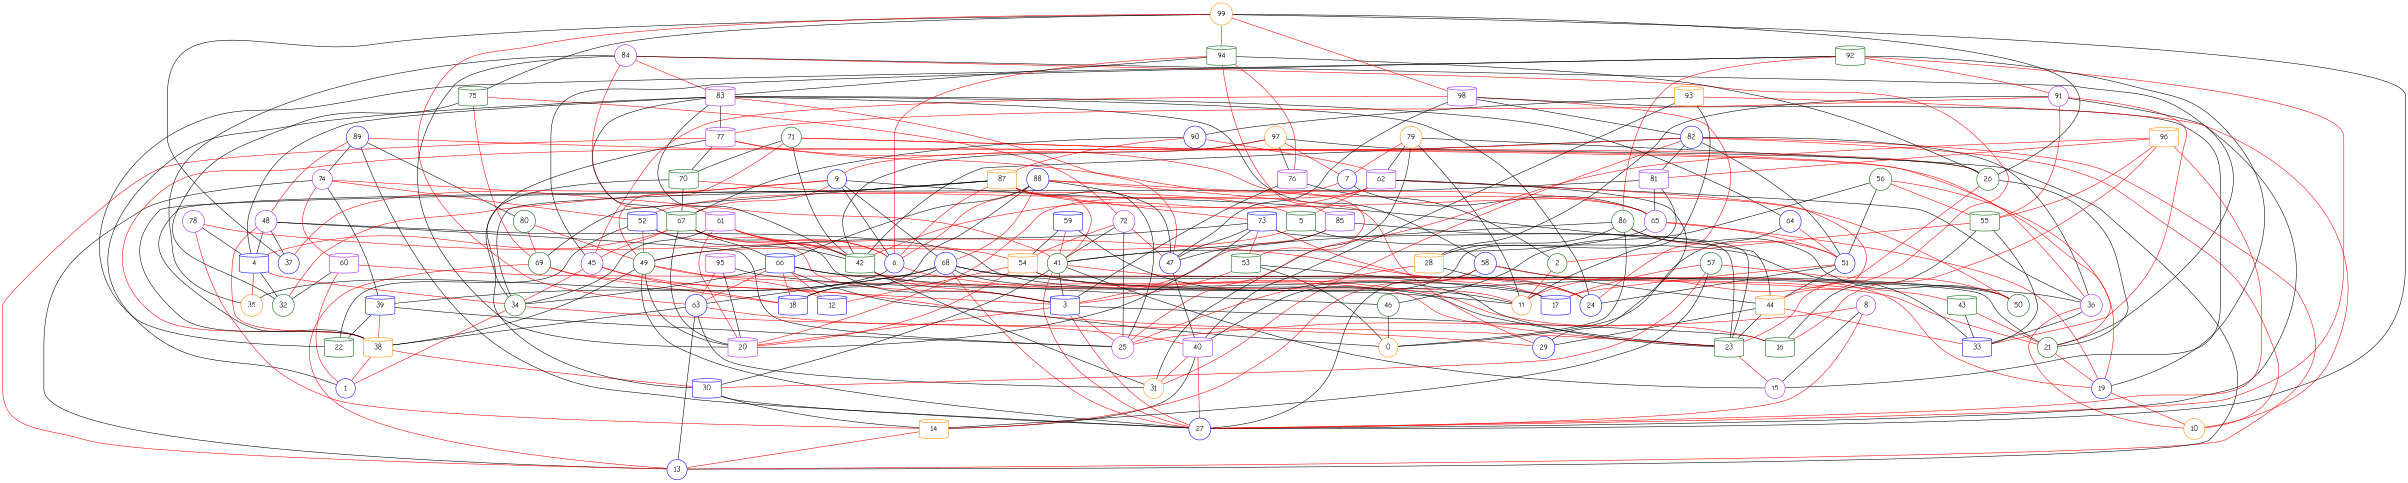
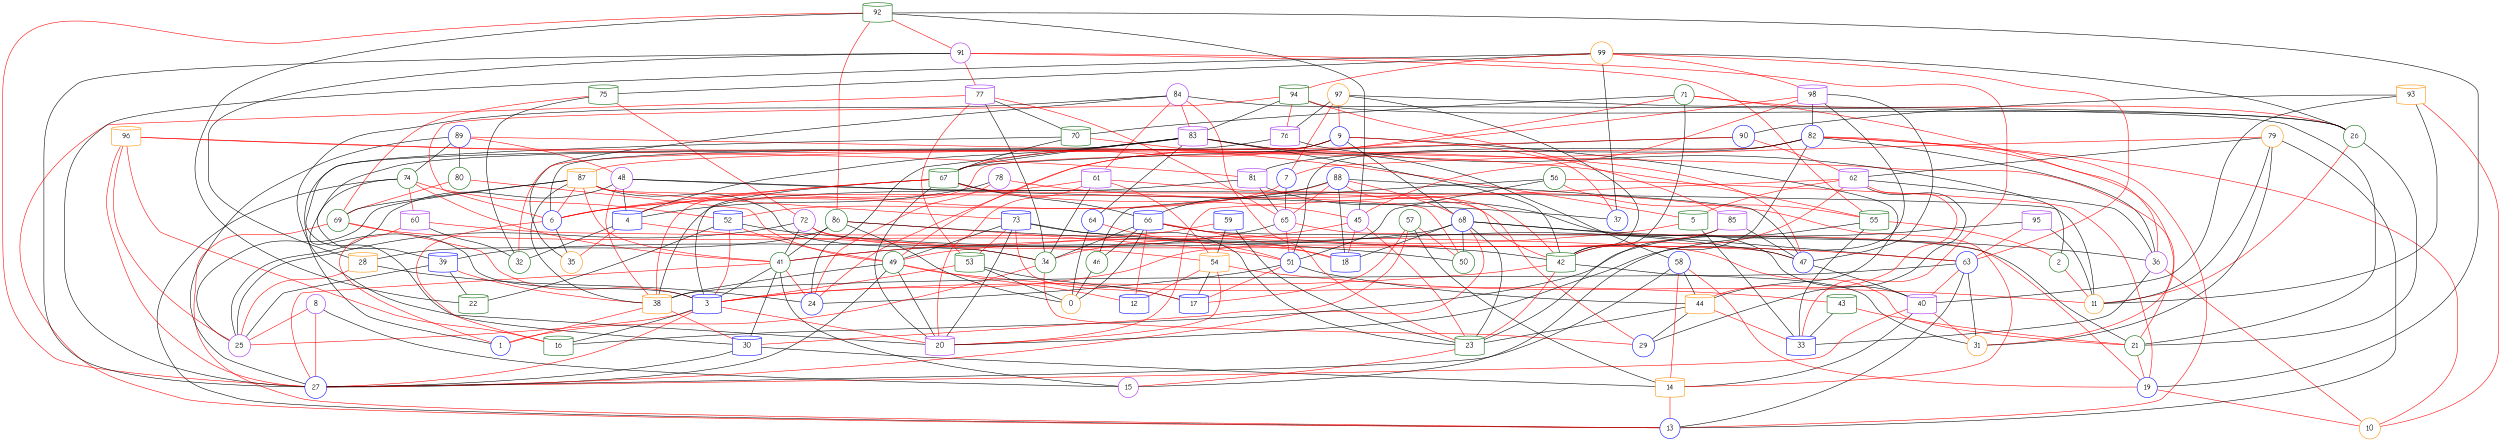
  digraph {
    fontname="Comic Neue"
    node [color=blue fontname="Comic Neue" shape=circle]
    edge [color=black dir=none fontname="Comic Neue"]
    75 [color=darkgreen shape=cylinder]
    32 [color=darkgreen]
    69 [color=darkgreen]
    72 [color=purple]
    13
    3 [shape=cylinder]
    18 [shape=cylinder]
    47
    25 [color=purple]
    41 [color=darkgreen]
    54 [color=darkorange shape=cylinder]
    82
    10 [color=darkorange]
    51
    42 [color=darkgreen shape=cylinder]
    38 [color=darkorange shape=cylinder]
    81 [color=purple shape=cylinder]
    31 [color=darkorange]
    36 [color=purple]
    24
    44 [color=darkorange shape=cylinder]
    17 [shape=cylinder]
    23 [color=darkgreen shape=cylinder]
    30 [shape=cylinder]
    1
    65 [color=purple]
    40 [color=purple shape=cylinder]
    33 [shape=cylinder]
    89
    80 [color=darkgreen]
    48 [color=purple]
    27
-   74 [color=purple]
+   74 [color=darkgreen]
    21 [color=darkgreen]
    49 [color=darkgreen]
    11 [color=darkorange]
    4 [shape=cylinder]
    37
    52 [shape=cylinder]
    39 [shape=cylinder]
    60 [color=purple shape=cylinder]
    19
    71 [color=darkgreen]
    70 [color=darkgreen shape=cylinder]
    26 [color=darkgreen]
    67 [color=darkgreen shape=cylinder]
    5 [color=darkgreen shape=cylinder]
    43 [color=darkgreen shape=cylinder]
    20 [color=purple shape=cylinder]
    12 [shape=cylinder]
    22 [color=darkgreen shape=cylinder]
    16 [color=darkgreen shape=cylinder]
    77 [color=purple shape=cylinder]
    34 [color=darkgreen]
    53 [color=darkgreen shape=cylinder]
    29
    0 [color=darkorange]
    98 [color=purple shape=cylinder]
    15 [color=purple]
    45 [color=purple]
    64
    28 [color=darkorange shape=cylinder]
    68
    63
    50 [color=darkgreen]
    61 [color=purple shape=cylinder]
    6
    35 [color=darkorange]
    14 [color=darkorange shape=cylinder]
    58
    84 [color=purple]
    83 [color=purple shape=cylinder]
    78 [color=purple]
    92 [color=darkgreen shape=cylinder]
    86 [color=darkgreen]
    91 [color=purple]
    55 [color=darkgreen shape=cylinder]
    97 [color=darkorange]
    76 [color=purple shape=cylinder]
    9
    7
    2 [color=darkgreen]
    93 [color=darkorange shape=cylinder]
    90
    62 [color=purple shape=cylinder]
    87 [color=darkorange shape=cylinder]
    66 [shape=cylinder]
    56 [color=darkgreen]
    46 [color=darkgreen]
    79 [color=darkorange]
    88
    57 [color=darkgreen]
    96 [color=darkorange shape=cylinder]
    94 [color=darkgreen shape=cylinder]
    85 [color=purple shape=cylinder]
    73 [shape=cylinder]
    95 [color=purple shape=cylinder]
    59 [shape=cylinder]
    99 [color=darkorange]
    8 [color=purple]
    subgraph sub_1 {
      75
      32
      69
      72
      13
      3
      18
      47
      25
      41
      54
      82
      10
      51
      42
      38
      81
      31
      36
      24
      44
      17
      23
      30
      1
      65
      40
      33
      89
      80
      48
      27
      74
      21
      49
      11
      4
      37
      52
      39
      60
      19
      71
      70
      26
      67
      5
      43
      20
      12
      22
      16
      77
      34
      53
      29
      0
      98
      15
      45
      64
      28
      68
      63
      50
      61
      6
      35
      14
      58
      84
      83
      78
      92
      86
      91
      55
      97
      76
      9
      7
      2
      93
      90
      62
      87
      66
      56
      46
      79
      88
      57
      96
      94
      85
      73
      95
      59
      99
      8
    }
    75 -> 32
    75 -> 69 [color=red]
    75 -> 72 [color=red]
    69 -> 13 [color=red]
    69 -> 3 [color=red]
    69 -> 18 [color=red]
    72 -> 47 [color=red]
    72 -> 25
    72 -> 41
    72 -> 54 [color=red]
    3 -> 25 [color=red]
    3 -> 27 [color=red]
    3 -> 20 [color=red]
    3 -> 16
    47 -> 40
    41 -> 3
    41 -> 24 [color=red]
    41 -> 30
    41 -> 27 [color=red]
    41 -> 15
    54 -> 17
    54 -> 11 [color=red]
    54 -> 20 [color=red]
    54 -> 12 [color=red]
    82 -> 13 [color=red]
    82 -> 10 [color=red]
    82 -> 51
    82 -> 42
    82 -> 38 [color=red]
    82 -> 81
    82 -> 31 [color=red]
    82 -> 36
    51 -> 24
    51 -> 44
    51 -> 17 [color=red]
    42 -> 3 [color=red]
    42 -> 31
    42 -> 23 [color=red]
    38 -> 30 [color=red]
    38 -> 1 [color=red]
    81 -> 38
    81 -> 65
    81 -> 40
    36 -> 10 [color=red]
    36 -> 33
    44 -> 23
    44 -> 33 [color=red]
    44 -> 29
    23 -> 15 [color=red]
    30 -> 27
    30 -> 14
    65 -> 41
    65 -> 51 [color=red]
    65 -> 19 [color=red]
    40 -> 31 [color=red]
    40 -> 27 [color=red]
    40 -> 14
    89 -> 80
    89 -> 48 [color=red]
    89 -> 27
    89 -> 74
    89 -> 21 [color=red]
    80 -> 69 [color=red]
    80 -> 49 [color=red]
    48 -> 25
    48 -> 38 [color=red]
    48 -> 11
    48 -> 4
    48 -> 37
    74 -> 13
    74 -> 41 [color=red]
    74 -> 52 [color=red]
    74 -> 39
    74 -> 60 [color=red]
    21 -> 19 [color=red]
    49 -> 38
    49 -> 27
    49 -> 43 [color=red]
    49 -> 20
    49 -> 12 [color=red]
    4 -> 32
    4 -> 34 [color=red]
    4 -> 35 [color=red]
    52 -> 3 [color=red]
    52 -> 42
    52 -> 49 [color=red]
    52 -> 22
    39 -> 25
    39 -> 38 [color=red]
    39 -> 22
    60 -> 32
    60 -> 1 [color=red]
    60 -> 21 [color=red]
    19 -> 10 [color=red]
    71 -> 42
    71 -> 36 [color=red]
    71 -> 49 [color=red]
    71 -> 70
    71 -> 26 [color=red]
    70 -> 30
    70 -> 67
    70 -> 5 [color=red]
    26 -> 21
    26 -> 11 [color=red]
    67 -> 3
    67 -> 42 [color=red]
    67 -> 4 [color=red]
    67 -> 20
    67 -> 45 [color=red]
    67 -> 6 [color=red]
    67 -> 66
    5 -> 33
    5 -> 49 [color=red]
    43 -> 33
    43 -> 21 [color=red]
    77 -> 13 [color=red]
    77 -> 65 [color=red]
    77 -> 70
    77 -> 34
    77 -> 53 [color=red]
    34 -> 1 [color=red]
    34 -> 29 [color=red]
    53 -> 3 [color=red]
    53 -> 17
    53 -> 0
    98 -> 47
    98 -> 82
    98 -> 24 [color=red]
    98 -> 15
    98 -> 45 [color=red]
    45 -> 18 [color=red]
    45 -> 23 [color=red]
    45 -> 34 [color=red]
    64 -> 51 [color=red]
    64 -> 0
    28 -> 25 [color=red]
    28 -> 24
    68 -> 18
    68 -> 36
    68 -> 23
    68 -> 27 [color=red]
    68 -> 39
    68 -> 63
    68 -> 50
    63 -> 13
    63 -> 38
    63 -> 31
    63 -> 40 [color=red]
    61 -> 54 [color=red]
    61 -> 42 [color=red]
    61 -> 20 [color=red]
    61 -> 34
    61 -> 6 [color=red]
    6 -> 16 [color=red]
    6 -> 35
    14 -> 13 [color=red]
    58 -> 44
    58 -> 27
    58 -> 19 [color=red]
    58 -> 14 [color=red]
    84 -> 23 [color=red]
    84 -> 21
    84 -> 20
    84 -> 61 [color=red]
    84 -> 35
    84 -> 83 [color=red]
    83 -> 47 [color=red]
    83 -> 42
    83 -> 24
    83 -> 1
    83 -> 4
    83 -> 67
-   83 -> 77
    83 -> 64
    83 -> 58
    78 -> 24 [color=red]
    78 -> 4
    78 -> 14 [color=red]
    92 -> 27 [color=red]
    92 -> 19
    92 -> 22
    92 -> 45
    92 -> 86 [color=red]
    92 -> 91 [color=red]
    86 -> 41
    86 -> 51 [color=red]
    86 -> 0
    86 -> 28
    86 -> 50
    91 -> 33 [color=red]
    91 -> 27
    91 -> 77 [color=red]
    91 -> 28
    91 -> 55 [color=red]
    55 -> 33
    55 -> 16
    55 -> 2 [color=red]
    97 -> 42
    97 -> 26
    97 -> 76
    97 -> 9 [color=red]
    97 -> 7 [color=red]
    76 -> 3
    76 -> 2
    9 -> 32 [color=red]
    9 -> 44
    9 -> 37 [color=red]
    9 -> 67 [color=red]
    9 -> 68
    9 -> 6
    7 -> 65
    7 -> 52 [color=red]
    2 -> 11 [color=red]
    93 -> 10 [color=red]
    93 -> 40
    93 -> 11
    93 -> 90
    90 -> 67
    90 -> 62 [color=red]
    90 -> 87 [color=red]
    62 -> 42 [color=red]
    62 -> 36
    62 -> 44 [color=red]
    62 -> 5 [color=red]
    62 -> 20 [color=red]
    62 -> 29
    87 -> 69
    87 -> 25
    87 -> 41 [color=red]
    87 -> 38
    87 -> 34
    87 -> 50 [color=red]
    87 -> 6 [color=red]
    87 -> 73 [color=red]
    66 -> 18 [color=red]
    66 -> 21
    66 -> 12 [color=red]
    66 -> 34
    66 -> 0
    66 -> 63 [color=red]
    66 -> 46
    56 -> 51
    56 -> 19 [color=red]
    56 -> 55 [color=red]
    56 -> 46
    46 -> 0
    79 -> 13
    79 -> 31
    79 -> 11
    79 -> 7 [color=red]
    79 -> 62
    88 -> 18
    88 -> 47
    88 -> 65 [color=red]
    88 -> 29 [color=red]
    88 -> 68 [color=red]
    88 -> 6 [color=red]
    88 -> 66
    57 -> 17 [color=red]
    57 -> 30 [color=red]
    57 -> 50 [color=red]
    57 -> 14
    96 -> 25 [color=red]
    96 -> 81 [color=red]
    96 -> 27 [color=red]
    96 -> 16 [color=red]
    96 -> 55 [color=red]
    94 -> 26
    94 -> 6 [color=red]
    94 -> 83
    94 -> 76 [color=red]
    94 -> 85 [color=red]
    85 -> 3 [color=red]
    85 -> 47
    85 -> 23
    73 -> 47
    73 -> 17 [color=red]
    73 -> 23
    73 -> 49
    73 -> 20
    73 -> 53 [color=red]
    95 -> 11
    95 -> 20
    95 -> 63 [color=red]
    59 -> 41 [color=red]
    59 -> 54
    59 -> 23
    99 -> 75
    99 -> 27
    99 -> 37
    99 -> 26
    99 -> 98 [color=red]
    99 -> 63 [color=red]
    99 -> 94 [color=red]
    8 -> 25 [color=red]
    8 -> 27 [color=red]
    8 -> 15
  }
